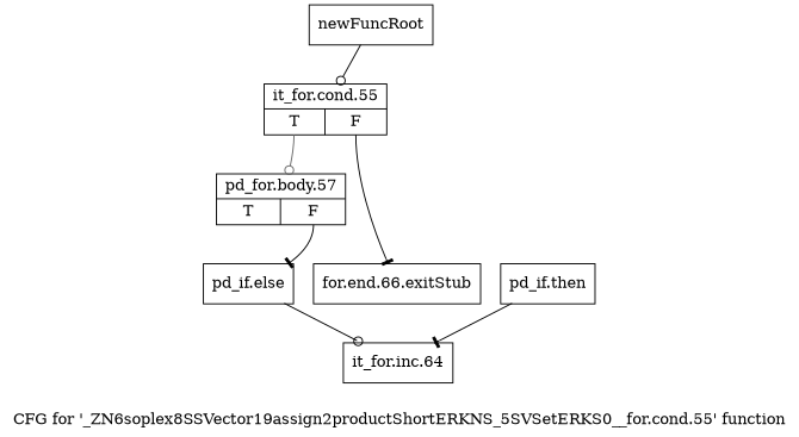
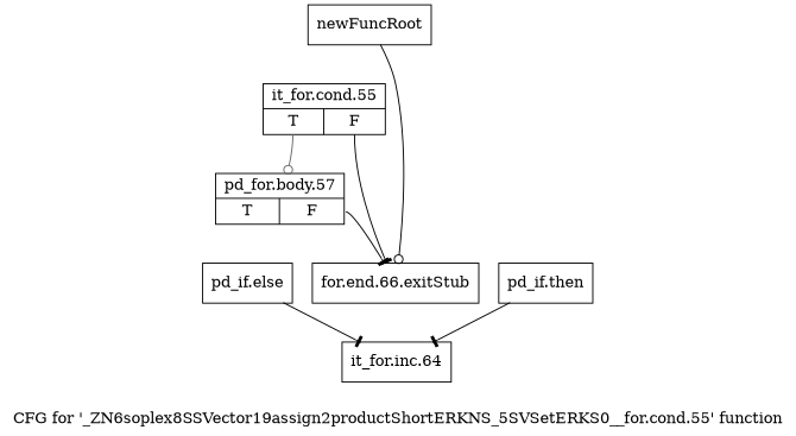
  digraph {
    label="CFG for '_ZN6soplex8SSVector19assign2productShortERKNS_5SVSetERKS0__for.cond.55' function"
    node [shape=record]
    edge [arrowhead=tee color=black]
    n1 [label="{newFuncRoot}"]
    n2 [label="{it_for.cond.55|{<s0>T|<s1>F}}"]
    n3 [label="{for.end.66.exitStub}"]
    n4 [label="{pd_for.body.57|{<s0>T|<s1>F}}"]
    n5 [label="{pd_if.else}"]
    n6 [label="{pd_if.then}"]
    n7 [label="{it_for.inc.64}"]
-   n1 -> n2 [arrowhead=odot]
+   n1 -> n3 [arrowhead=odot]
    n2 -> n3 [tailport=s1]
    n2 -> n4 [arrowhead=odot color=gray40 tailport=s0]
-   n4 -> n5 [tailport=s1]
-   n5 -> n7 [arrowhead=odot]
+   n4 -> n3 [tailport=s1]
+   n5 -> n7
    n6 -> n7
  }
